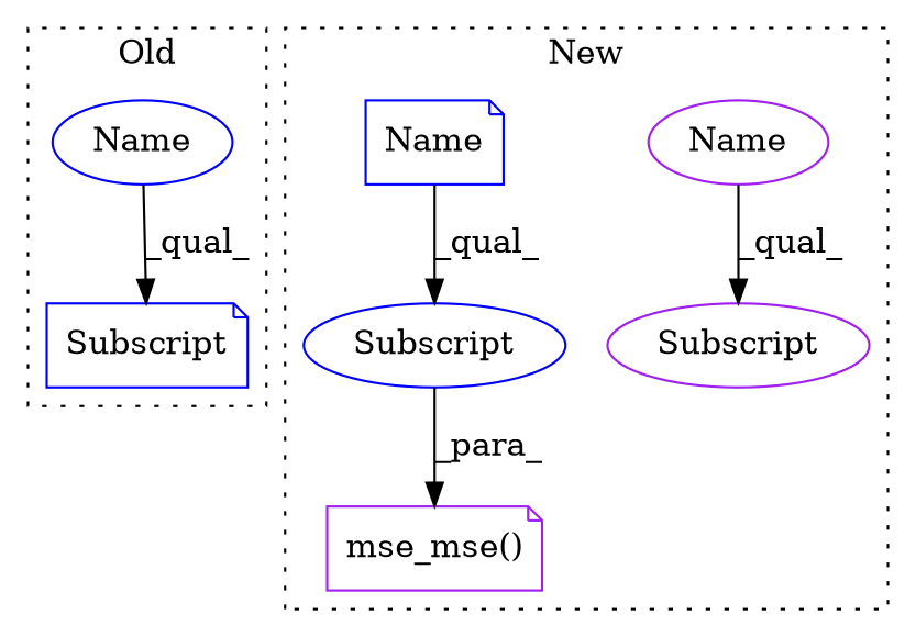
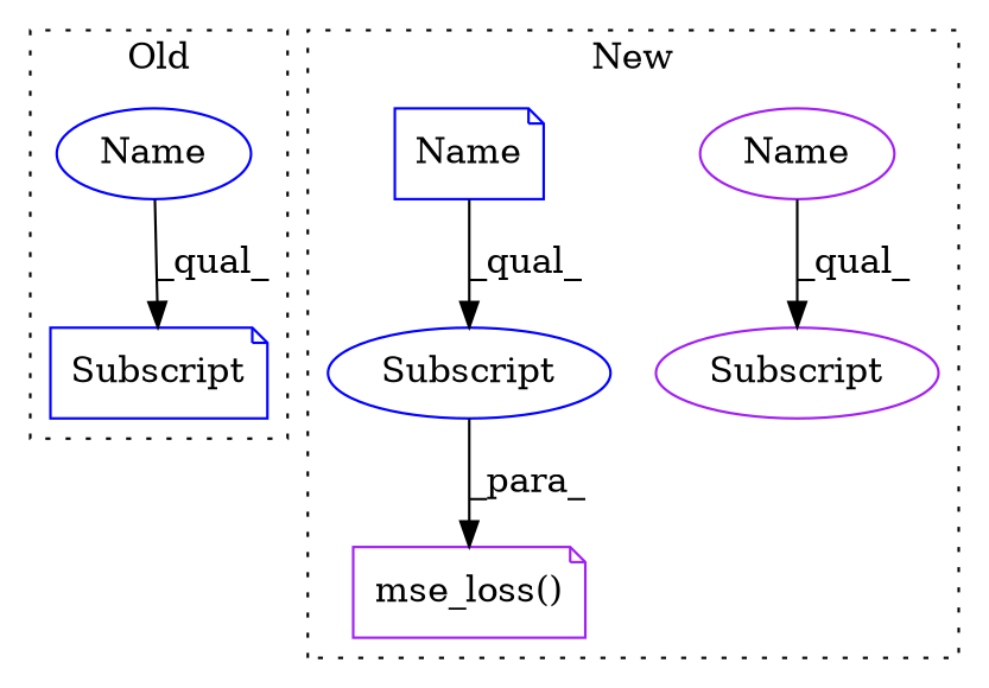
  digraph {
    node [a=63 l=6 shape=ellipse color=blue]
    n1 [l="28,0" label=Subscript s="2932,0" shape=note]
    n2 [a=87 label=Name s=2932]
-   n3 [a=75 l="29,1" label="mse_mse()" s="3455,3522" shape=note color=purple]
+   n3 [a=75 l="29,1" label="mse_loss()" s="3455,3522" shape=note color=purple]
    n4 [l="16,0" label=Subscript s="3672,0" color=purple]
    n5 [a=87 label=Name s=3672 color=purple]
    n6 [l="15,0" label=Subscript s="3484,0"]
    n7 [a=87 label=Name s=3484 shape=note]
    subgraph cluster_1 {
      label=Old
      style=dotted
      n1
      n2
    }
    subgraph cluster_2 {
      label=New
      style=dotted
      n3
      n4
      n5
      n6
      n7
    }
    n2 -> n1 [label=_qual_]
    n5 -> n4 [label=_qual_]
    n6 -> n3 [label=_para_]
    n7 -> n6 [label=_qual_]
  }
